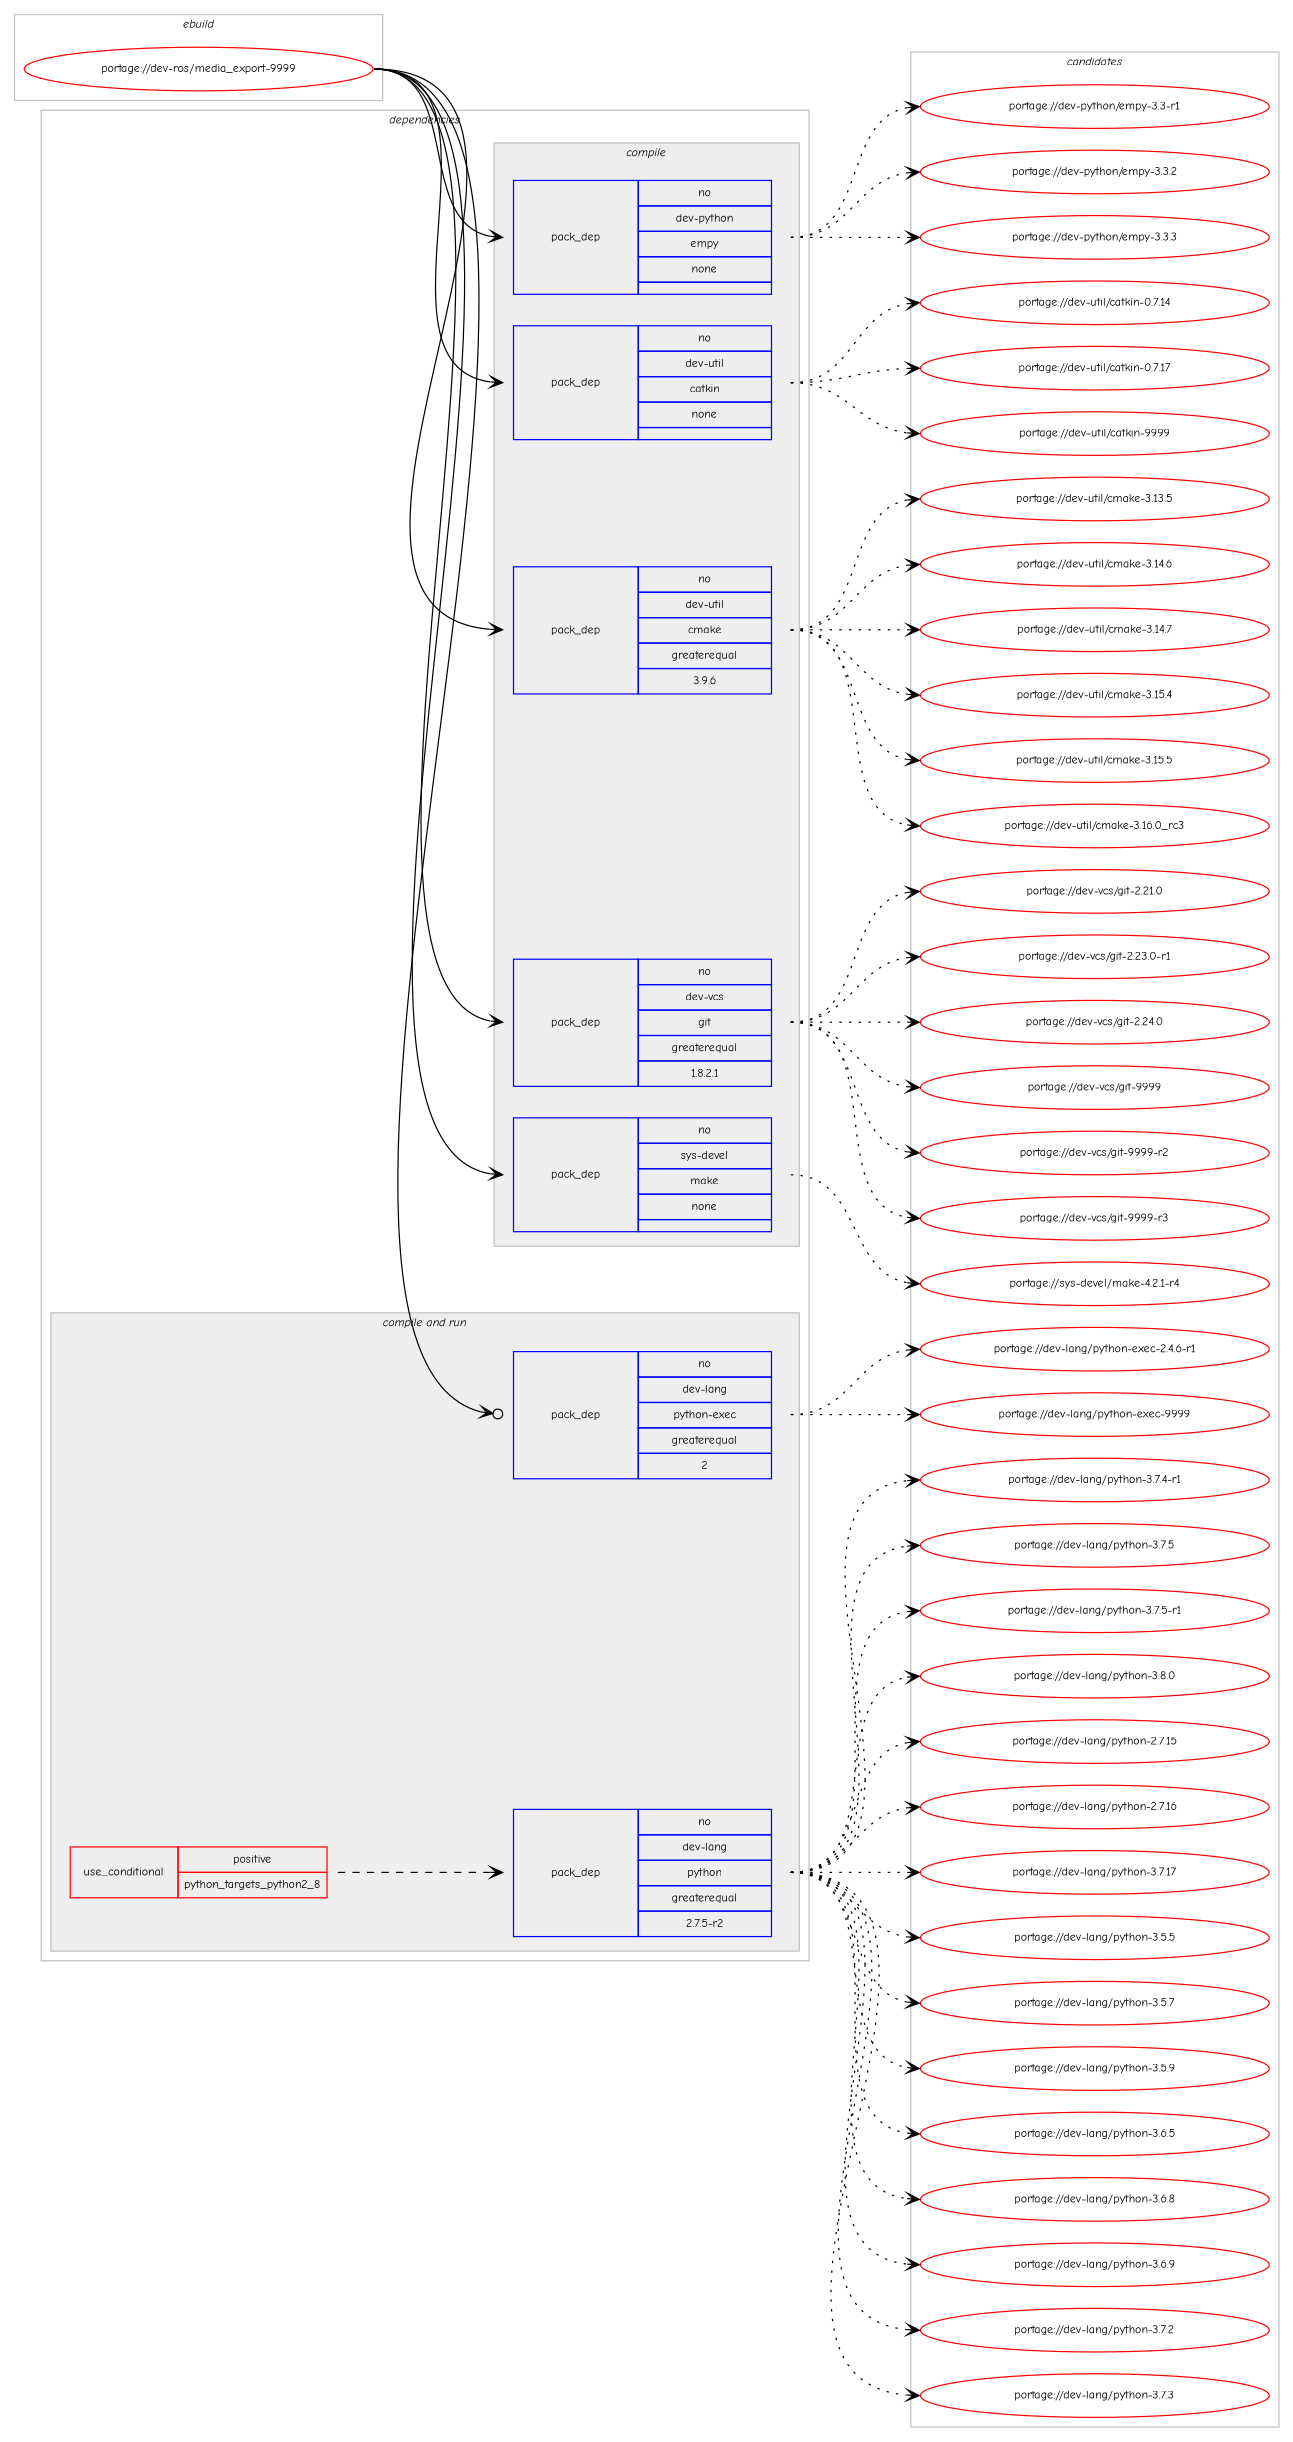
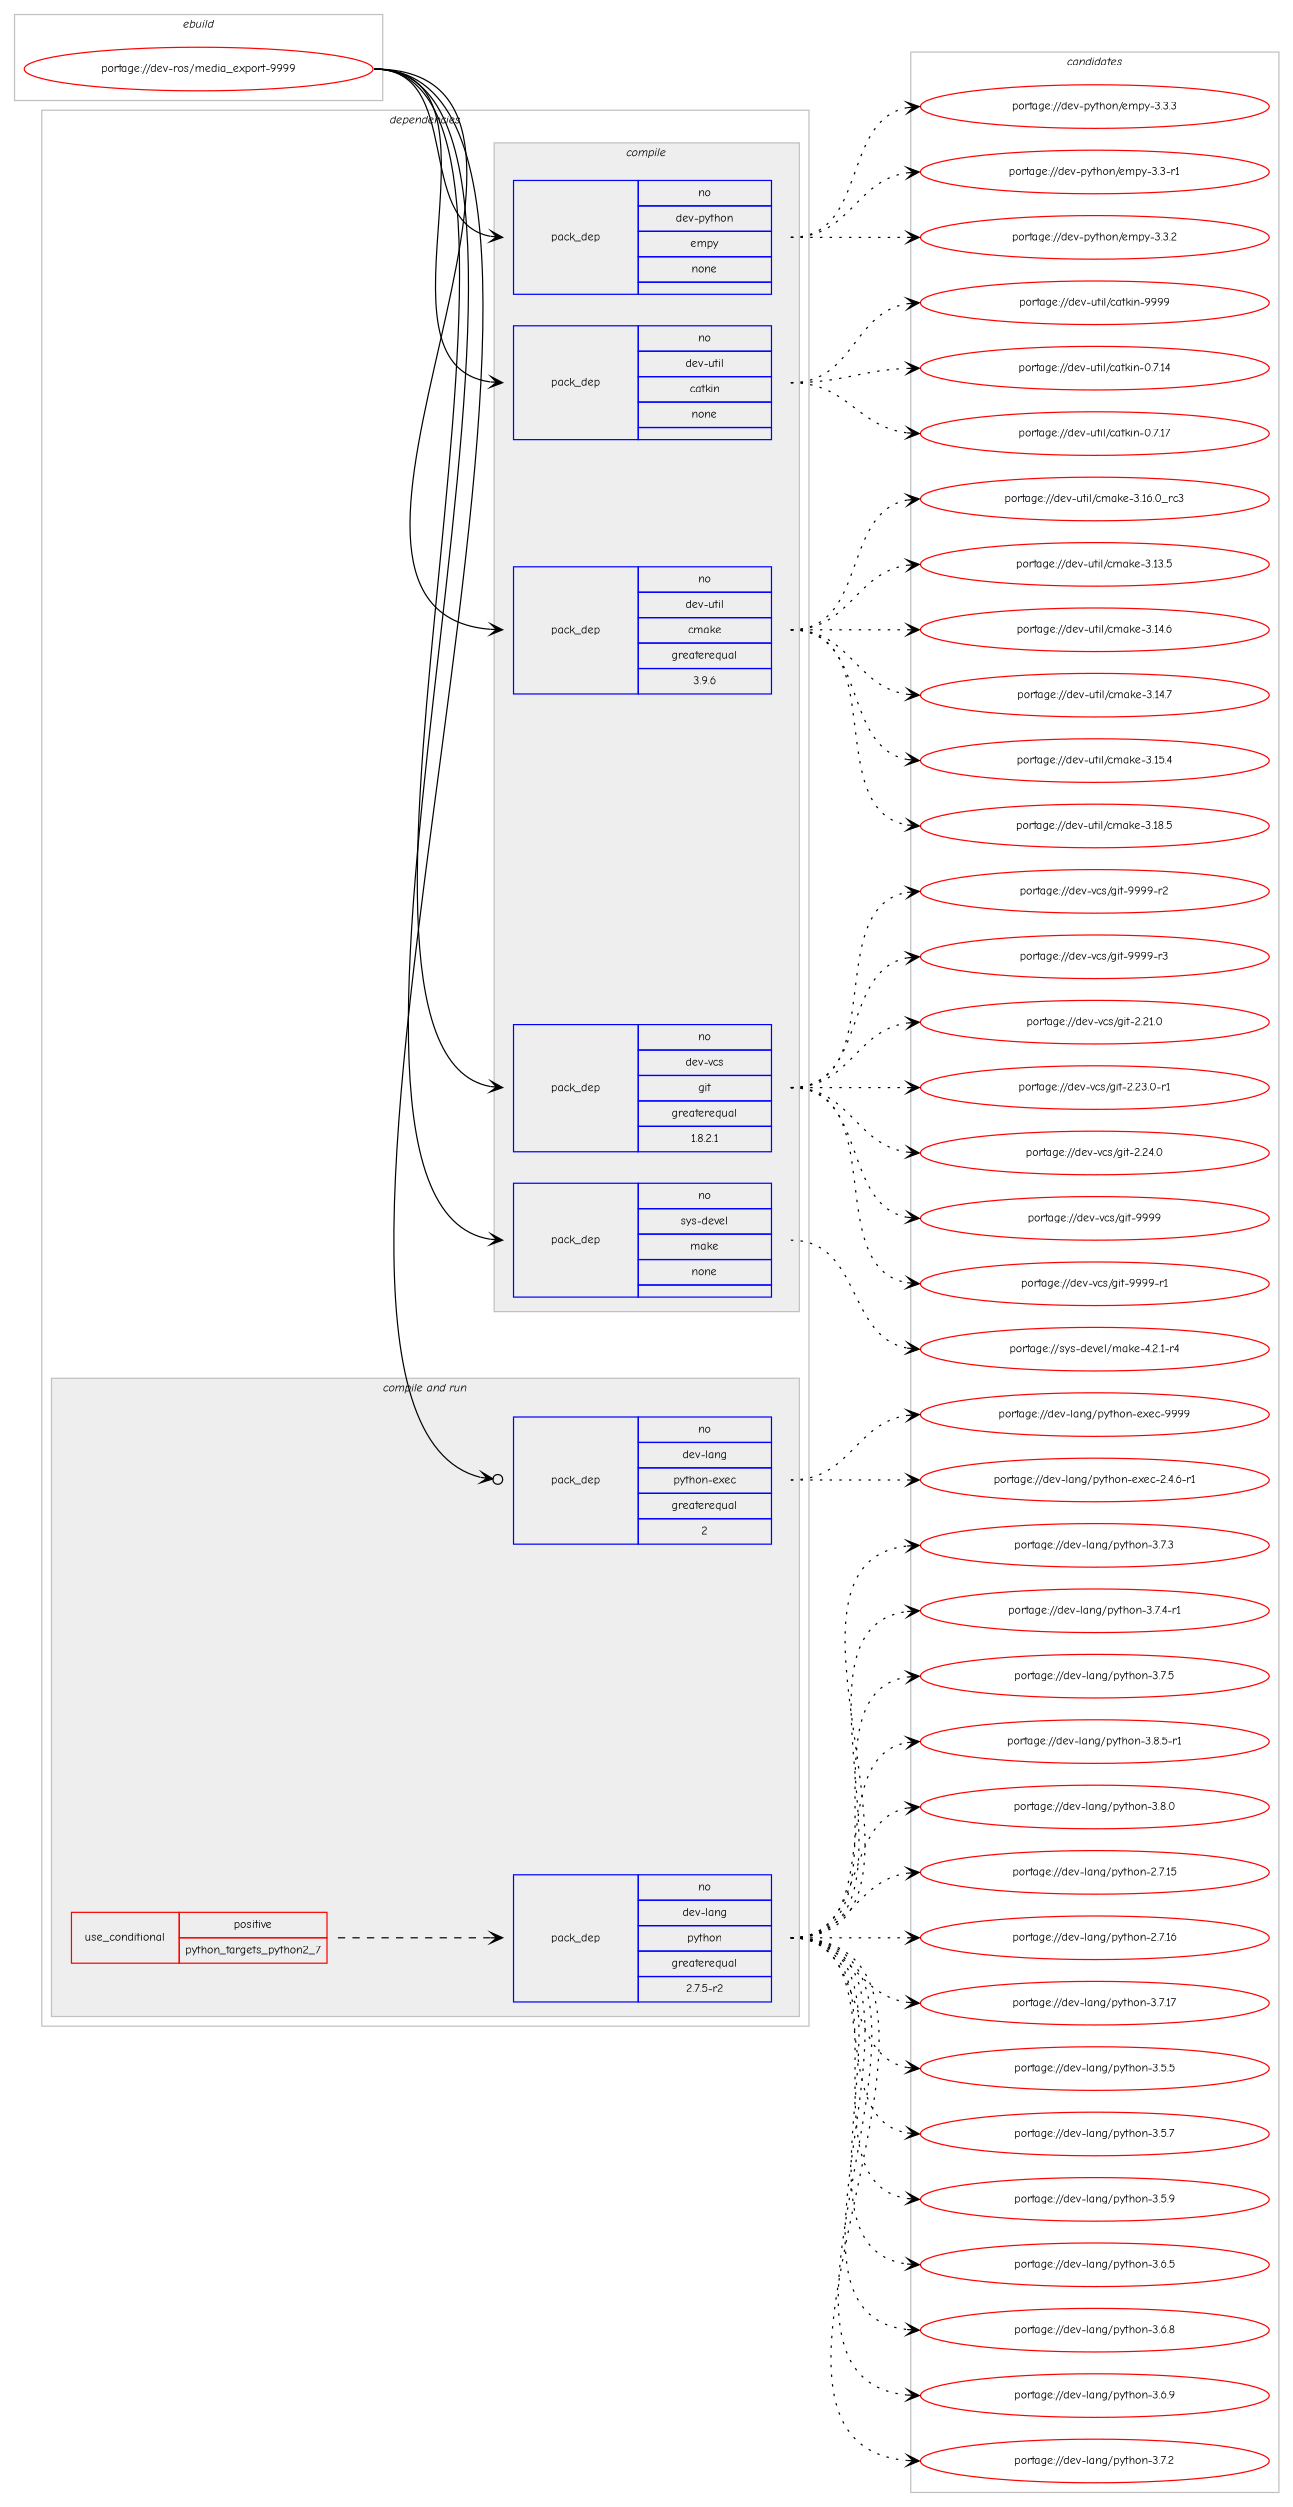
  digraph {
    compound=true
    concentrate=true
    fontname="Comic Neue"
    fontsize=10
    newrank=true
    rankdir=LR
    ranksep=1.5
    node [color=red fontname="Comic Neue" fontsize=10]
    edge [arrowhead=vee fontname="Comic Neue" headport=w style=dotted tailport=e weight=100]
    n1 [label="portage://dev-ros/media_export-9999" width=4]
    n2 [color=blue label=<<TABLE BORDER="0" CELLBORDER="1" CELLSPACING="0" CELLPADDING="4" WIDTH="220"><TR><TD ROWSPAN="6" CELLPADDING="30">pack_dep</TD></TR><TR><TD WIDTH="110">no</TD></TR><TR><TD>dev-python</TD></TR><TR><TD>empy</TD></TR><TR><TD>none</TD></TR><TR><TD></TD></TR></TABLE>> shape=none]
    n3 [color=blue label=<<TABLE BORDER="0" CELLBORDER="1" CELLSPACING="0" CELLPADDING="4" WIDTH="220"><TR><TD ROWSPAN="6" CELLPADDING="30">pack_dep</TD></TR><TR><TD WIDTH="110">no</TD></TR><TR><TD>dev-util</TD></TR><TR><TD>catkin</TD></TR><TR><TD>none</TD></TR><TR><TD></TD></TR></TABLE>> shape=none]
    n4 [color=blue label=<<TABLE BORDER="0" CELLBORDER="1" CELLSPACING="0" CELLPADDING="4" WIDTH="220"><TR><TD ROWSPAN="6" CELLPADDING="30">pack_dep</TD></TR><TR><TD WIDTH="110">no</TD></TR><TR><TD>dev-util</TD></TR><TR><TD>cmake</TD></TR><TR><TD>greaterequal</TD></TR><TR><TD>3.9.6</TD></TR></TABLE>> shape=none]
    n5 [color=blue label=<<TABLE BORDER="0" CELLBORDER="1" CELLSPACING="0" CELLPADDING="4" WIDTH="220"><TR><TD ROWSPAN="6" CELLPADDING="30">pack_dep</TD></TR><TR><TD WIDTH="110">no</TD></TR><TR><TD>dev-vcs</TD></TR><TR><TD>git</TD></TR><TR><TD>greaterequal</TD></TR><TR><TD>1.8.2.1</TD></TR></TABLE>> shape=none]
    n6 [color=blue label=<<TABLE BORDER="0" CELLBORDER="1" CELLSPACING="0" CELLPADDING="4" WIDTH="220"><TR><TD ROWSPAN="6" CELLPADDING="30">pack_dep</TD></TR><TR><TD WIDTH="110">no</TD></TR><TR><TD>sys-devel</TD></TR><TR><TD>make</TD></TR><TR><TD>none</TD></TR><TR><TD></TD></TR></TABLE>> shape=none]
    n7 [color=blue label=<<TABLE BORDER="0" CELLBORDER="1" CELLSPACING="0" CELLPADDING="4" WIDTH="220"><TR><TD ROWSPAN="6" CELLPADDING="30">pack_dep</TD></TR><TR><TD WIDTH="110">no</TD></TR><TR><TD>dev-lang</TD></TR><TR><TD>python</TD></TR><TR><TD>greaterequal</TD></TR><TR><TD>2.7.5-r2</TD></TR></TABLE>> shape=none]
-   n8 [label=<<TABLE BORDER="0" CELLBORDER="1" CELLSPACING="0" CELLPADDING="4"><TR><TD ROWSPAN="3" CELLPADDING="10">use_conditional</TD></TR><TR><TD>positive</TD></TR><TR><TD>python_targets_python2_8</TD></TR></TABLE>> shape=none]
+   n8 [label=<<TABLE BORDER="0" CELLBORDER="1" CELLSPACING="0" CELLPADDING="4"><TR><TD ROWSPAN="3" CELLPADDING="10">use_conditional</TD></TR><TR><TD>positive</TD></TR><TR><TD>python_targets_python2_7</TD></TR></TABLE>> shape=none]
    n9 [color=blue label=<<TABLE BORDER="0" CELLBORDER="1" CELLSPACING="0" CELLPADDING="4" WIDTH="220"><TR><TD ROWSPAN="6" CELLPADDING="30">pack_dep</TD></TR><TR><TD WIDTH="110">no</TD></TR><TR><TD>dev-lang</TD></TR><TR><TD>python-exec</TD></TR><TR><TD>greaterequal</TD></TR><TR><TD>2</TD></TR></TABLE>> shape=none]
    n10 [label="portage://dev-python/empy-3.3-r1" width=4]
    n11 [label="portage://dev-python/empy-3.3.2" width=4]
    n12 [label="portage://dev-python/empy-3.3.3" width=4]
    n13 [label="portage://dev-util/catkin-0.7.14" width=4]
    n14 [label="portage://dev-util/catkin-0.7.17" width=4]
    n15 [label="portage://dev-util/catkin-9999" width=4]
    n16 [label="portage://dev-util/cmake-3.13.5" width=4]
    n17 [label="portage://dev-util/cmake-3.14.6" width=4]
    n18 [label="portage://dev-util/cmake-3.14.7" width=4]
    n19 [label="portage://dev-util/cmake-3.15.4" width=4]
-   n20 [label="portage://dev-util/cmake-3.15.5" width=4]
+   n20 [label="portage://dev-util/cmake-3.18.5" width=4]
    n21 [label="portage://dev-util/cmake-3.16.0_rc3" width=4]
    n22 [label="portage://dev-vcs/git-2.21.0" width=4]
    n23 [label="portage://dev-vcs/git-2.23.0-r1" width=4]
    n24 [label="portage://dev-vcs/git-2.24.0" width=4]
    n25 [label="portage://dev-vcs/git-9999" width=4]
+   n26 [label="portage://dev-vcs/git-9999-r1" width=4]
    n27 [label="portage://dev-vcs/git-9999-r2" width=4]
    n28 [label="portage://dev-vcs/git-9999-r3" width=4]
    n29 [label="portage://sys-devel/make-4.2.1-r4" width=4]
    n30 [label="portage://dev-lang/python-2.7.15" width=4]
    n31 [label="portage://dev-lang/python-2.7.16" width=4]
    n32 [label="portage://dev-lang/python-3.7.17" width=4]
    n33 [label="portage://dev-lang/python-3.5.5" width=4]
    n34 [label="portage://dev-lang/python-3.5.7" width=4]
    n35 [label="portage://dev-lang/python-3.5.9" width=4]
    n36 [label="portage://dev-lang/python-3.6.5" width=4]
    n37 [label="portage://dev-lang/python-3.6.8" width=4]
    n38 [label="portage://dev-lang/python-3.6.9" width=4]
    n39 [label="portage://dev-lang/python-3.7.2" width=4]
    n40 [label="portage://dev-lang/python-3.7.3" width=4]
    n41 [label="portage://dev-lang/python-3.7.4-r1" width=4]
    n42 [label="portage://dev-lang/python-3.7.5" width=4]
-   n43 [label="portage://dev-lang/python-3.7.5-r1" width=4]
+   n43 [label="portage://dev-lang/python-3.8.5-r1" width=4]
    n44 [label="portage://dev-lang/python-3.8.0" width=4]
    n45 [label="portage://dev-lang/python-exec-2.4.6-r1" width=4]
    n46 [label="portage://dev-lang/python-exec-9999" width=4]
    subgraph cluster_1 {
      color=gray
      label=<<i>ebuild</i>>
      rank=same
      n1
    }
    subgraph cluster_2 {
      color=gray
      label=<<i>dependencies</i>>
      subgraph cluster_3 {
        color=gray
        fillcolor="#eeeeee"
        label=<<i>compile</i>>
        style=filled
        subgraph sub_4 {
          color=gray
          fillcolor="#eeeeee"
          label=<<i>compile</i>>
          style=filled
          n2
        }
        subgraph sub_5 {
          color=gray
          fillcolor="#eeeeee"
          label=<<i>compile</i>>
          style=filled
          n3
        }
        subgraph sub_6 {
          color=gray
          fillcolor="#eeeeee"
          label=<<i>compile</i>>
          style=filled
          n4
        }
        subgraph sub_7 {
          color=gray
          fillcolor="#eeeeee"
          label=<<i>compile</i>>
          style=filled
          n5
        }
        subgraph sub_8 {
          color=gray
          fillcolor="#eeeeee"
          label=<<i>compile</i>>
          style=filled
          n6
        }
      }
      subgraph cluster_9 {
        color=gray
        fillcolor="#eeeeee"
        label=<<i>compile and run</i>>
        style=filled
        subgraph sub_10 {
          color=gray
          fillcolor="#eeeeee"
          label=<<i>compile and run</i>>
          style=filled
          n8
          subgraph sub_11 {
            color=gray
            fillcolor="#eeeeee"
            label=<<i>compile and run</i>>
            style=filled
            n7
          }
        }
        subgraph sub_12 {
          color=gray
          fillcolor="#eeeeee"
          label=<<i>compile and run</i>>
          style=filled
          n9
        }
      }
      subgraph cluster_13 {
        color=gray
        fillcolor="#eeeeee"
        label=<<i>run</i>>
        style=filled
      }
    }
    subgraph cluster_14 {
      color=gray
      label=<<i>candidates</i>>
      rank=same
      subgraph sub_15 {
        color=black
        label=<<i>candidates</i>>
        nodesep=1
        rank=same
        n10
        n11
        n12
      }
      subgraph sub_16 {
        color=black
        label=<<i>candidates</i>>
        nodesep=1
        rank=same
        n13
        n14
        n15
      }
      subgraph sub_17 {
        color=black
        label=<<i>candidates</i>>
        nodesep=1
        rank=same
        n16
        n17
        n18
        n19
        n20
        n21
      }
      subgraph sub_18 {
        color=black
        label=<<i>candidates</i>>
        nodesep=1
        rank=same
        n22
        n23
        n24
        n25
+       n26
        n27
        n28
      }
      subgraph sub_19 {
        color=black
        label=<<i>candidates</i>>
        nodesep=1
        rank=same
        n29
      }
      subgraph sub_20 {
        color=black
        label=<<i>candidates</i>>
        nodesep=1
        rank=same
        n30
        n31
        n32
        n33
        n34
        n35
        n36
        n37
        n38
        n39
        n40
        n41
        n42
        n43
        n44
      }
      subgraph sub_21 {
        color=black
        label=<<i>candidates</i>>
        nodesep=1
        rank=same
        n45
        n46
      }
    }
    n1 -> n2 [style=solid weight=20]
    n1 -> n3 [style=solid weight=20]
    n1 -> n4 [style=solid weight=20]
    n1 -> n5 [style=solid weight=20]
    n1 -> n6 [style=solid weight=20]
    n1 -> n9 [arrowhead=odotvee style=solid weight=20]
    n2 -> n10
    n2 -> n11
    n2 -> n12
    n3 -> n13
    n3 -> n14
    n3 -> n15
    n4 -> n16
    n4 -> n17
    n4 -> n18
    n4 -> n19
    n4 -> n20
    n4 -> n21
    n5 -> n22
    n5 -> n23
    n5 -> n24
    n5 -> n25
+   n5 -> n26
    n5 -> n27
    n5 -> n28
    n6 -> n29
    n7 -> n30
    n7 -> n31
    n7 -> n32
    n7 -> n33
    n7 -> n34
    n7 -> n35
    n7 -> n36
    n7 -> n37
    n7 -> n38
    n7 -> n39
    n7 -> n40
    n7 -> n41
    n7 -> n42
    n7 -> n43
    n7 -> n44
    n8 -> n7 [style=dashed weight=20]
    n9 -> n45
    n9 -> n46
  }
